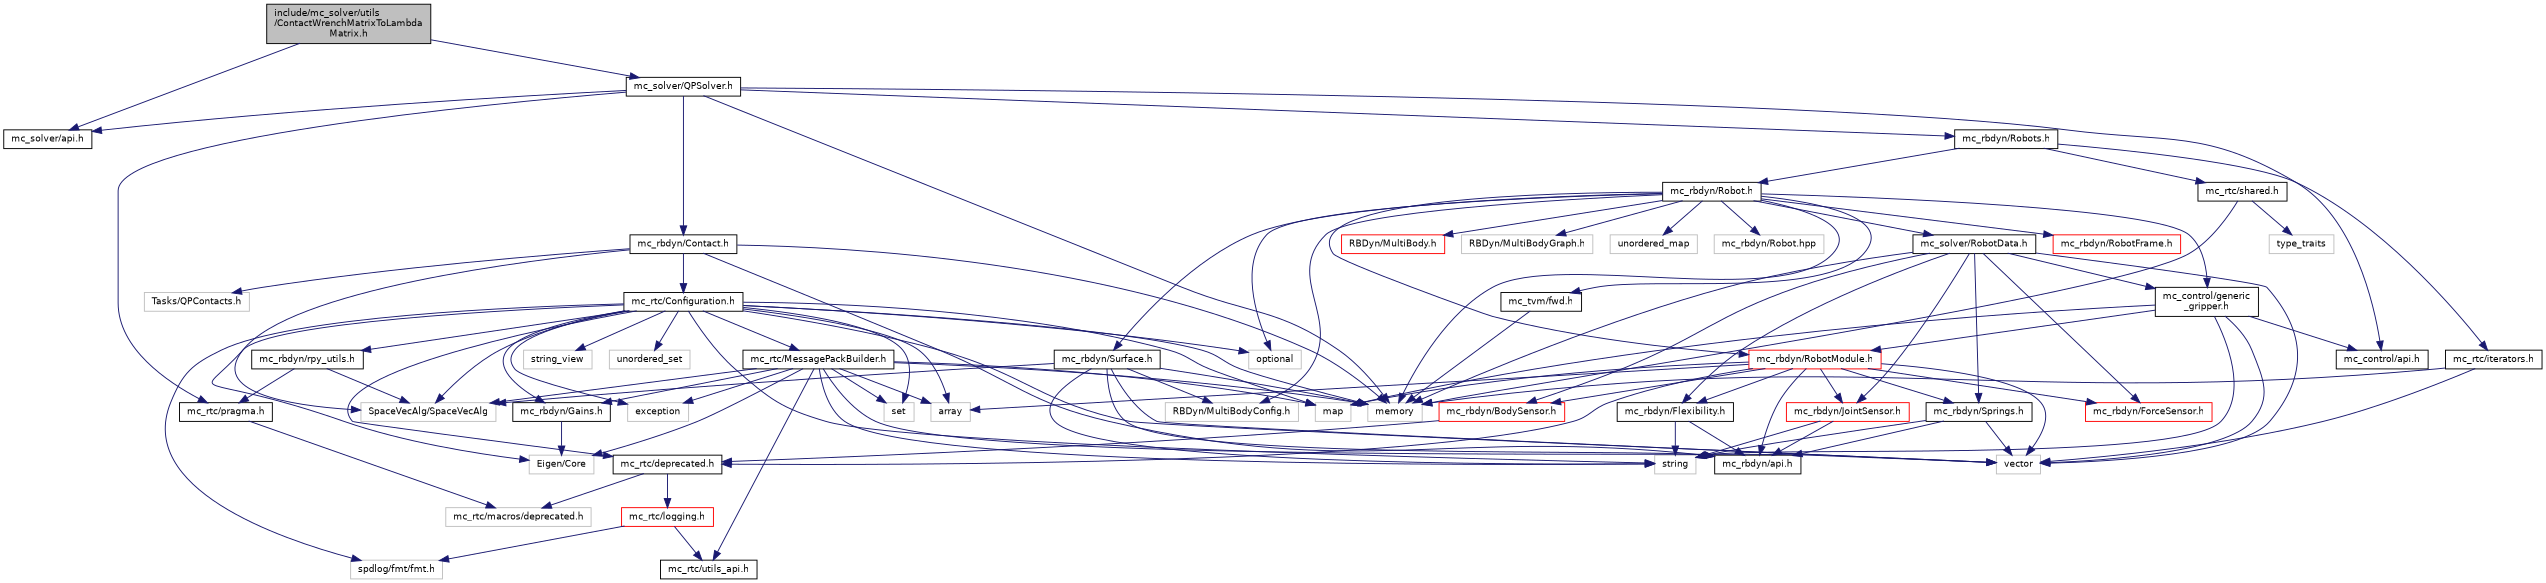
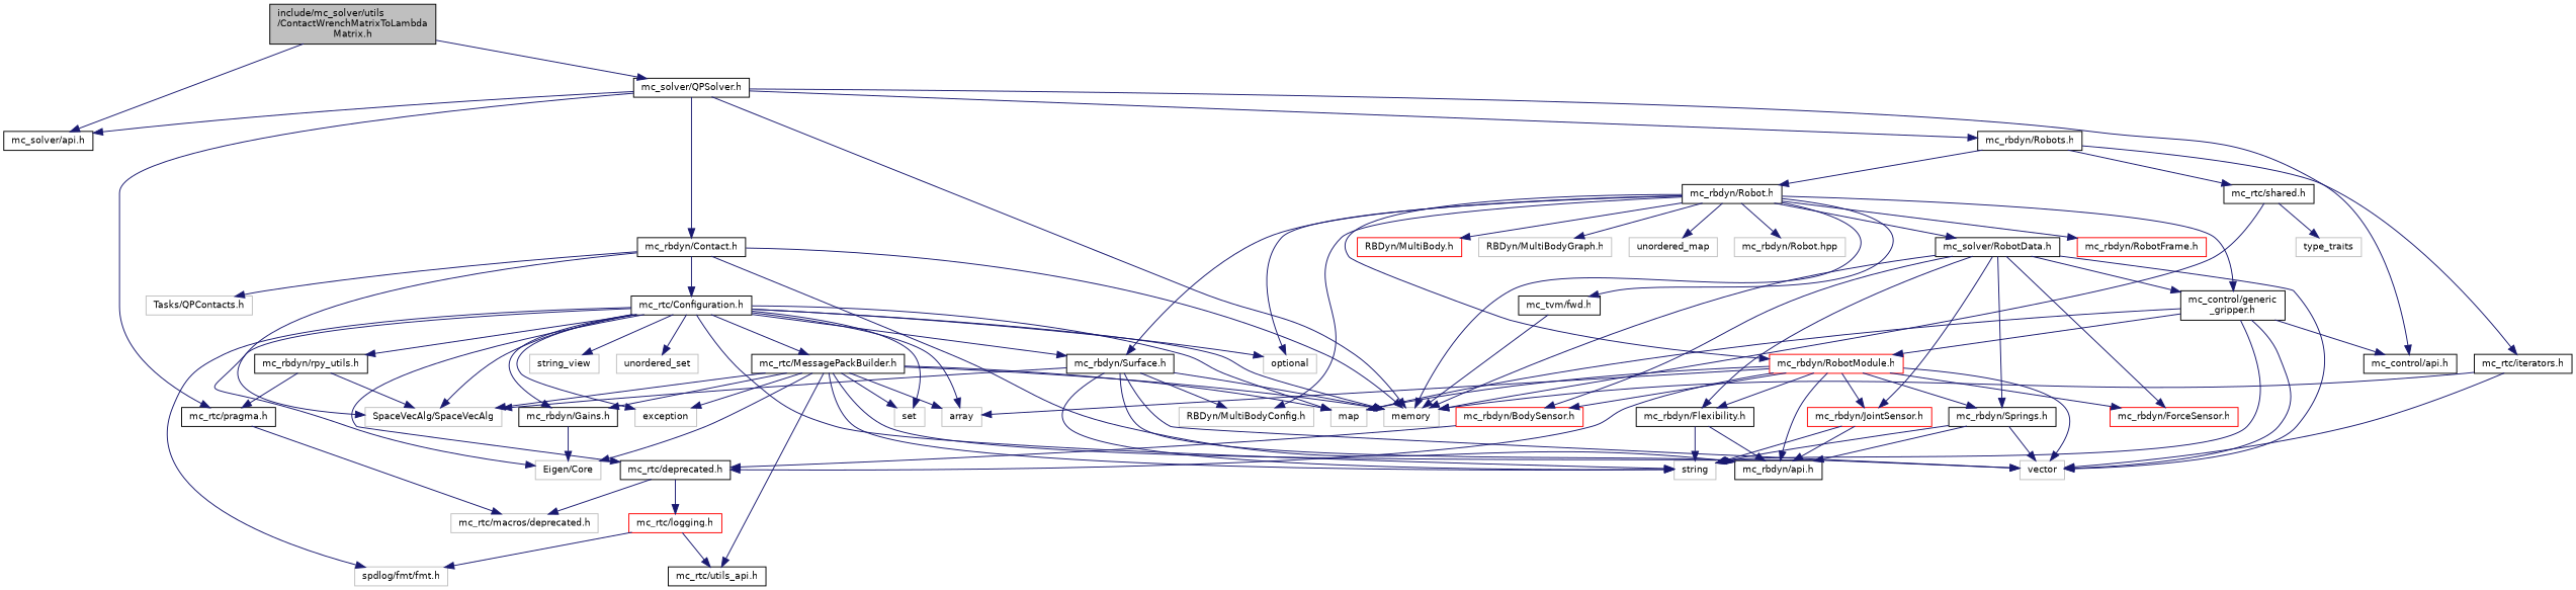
  digraph {
    node [color=black fillcolor=white fontname=Helvetica fontsize=10 shape=record style=filled]
    edge [color=midnightblue fontname=Helvetica fontsize=10 labelfontname=Helvetica labelfontsize=10 style=solid]
    n1 [fillcolor=grey75 fontcolor=black height=0.2 label="include/mc_solver/utils\l/ContactWrenchMatrixToLambda\lMatrix.h" width=0.4]
    n2 [height=0.2 label="mc_solver/QPSolver.h" width=0.4]
    n3 [height=0.2 label="mc_solver/api.h" width=0.4]
    n4 [height=0.2 label="mc_control/api.h" width=0.4]
    n5 [height=0.2 label="mc_rbdyn/Contact.h" width=0.4]
    n6 [color=grey75 height=0.2 label=memory width=0.4]
    n7 [height=0.2 label="mc_rtc/pragma.h" width=0.4]
    n8 [height=0.2 label="mc_rbdyn/Robots.h" width=0.4]
    n9 [height=0.2 label="mc_rbdyn/api.h" width=0.4]
    n10 [height=0.2 label="mc_rtc/Configuration.h" width=0.4]
    n11 [color=grey75 height=0.2 label="SpaceVecAlg/SpaceVecAlg" width=0.4]
    n12 [color=grey75 height=0.2 label="Tasks/QPContacts.h" width=0.4]
    n13 [color=grey75 height=0.2 label="mc_rtc/macros/deprecated.h" width=0.4]
    n14 [height=0.2 label="mc_rbdyn/Robot.h" width=0.4]
    n15 [height=0.2 label="mc_rtc/iterators.h" width=0.4]
    n16 [height=0.2 label="mc_rtc/shared.h" width=0.4]
    n17 [height=0.2 label="mc_rtc/MessagePackBuilder.h" width=0.4]
    n18 [height=0.2 label="mc_rbdyn/Gains.h" width=0.4]
    n19 [color=grey75 height=0.2 label="Eigen/Core" width=0.4]
    n20 [color=grey75 height=0.2 label=array width=0.4]
    n21 [color=grey75 height=0.2 label=exception width=0.4]
    n22 [color=grey75 height=0.2 label=map width=0.4]
    n23 [color=grey75 height=0.2 label=set width=0.4]
    n24 [color=grey75 height=0.2 label=string width=0.4]
    n25 [color=grey75 height=0.2 label=vector width=0.4]
    n26 [height=0.2 label="mc_rtc/deprecated.h" width=0.4]
    n27 [color=grey75 height=0.2 label="spdlog/fmt/fmt.h" width=0.4]
    n28 [height=0.2 label="mc_rbdyn/rpy_utils.h" width=0.4]
    n29 [color=grey75 height=0.2 label=optional width=0.4]
    n30 [color=grey75 height=0.2 label=string_view width=0.4]
    n31 [color=grey75 height=0.2 label=unordered_set width=0.4]
    n32 [height=0.2 label="mc_rtc/utils_api.h" width=0.4]
    n33 [color=red height=0.2 label="mc_rtc/logging.h" width=0.4]
    n34 [height=0.2 label="mc_solver/RobotData.h" width=0.4]
    n35 [height=0.2 label="mc_control/generic\l_gripper.h" width=0.4]
    n36 [color=red height=0.2 label="mc_rbdyn/RobotModule.h" width=0.4]
    n37 [color=red height=0.2 label="mc_rbdyn/RobotFrame.h" width=0.4]
    n38 [height=0.2 label="mc_rbdyn/Surface.h" width=0.4]
    n39 [color=grey75 height=0.2 label="RBDyn/MultiBodyConfig.h" width=0.4]
    n40 [height=0.2 label="mc_tvm/fwd.h" width=0.4]
    n41 [color=red height=0.2 label="RBDyn/MultiBody.h" width=0.4]
    n42 [color=grey75 height=0.2 label="RBDyn/MultiBodyGraph.h" width=0.4]
    n43 [color=grey75 height=0.2 label=unordered_map width=0.4]
    n44 [color=grey75 height=0.2 label="mc_rbdyn/Robot.hpp" width=0.4]
    n45 [color=grey75 height=0.2 label=type_traits width=0.4]
    n46 [color=red height=0.2 label="mc_rbdyn/BodySensor.h" width=0.4]
    n47 [height=0.2 label="mc_rbdyn/Flexibility.h" width=0.4]
    n48 [color=red height=0.2 label="mc_rbdyn/ForceSensor.h" width=0.4]
    n49 [color=red height=0.2 label="mc_rbdyn/JointSensor.h" width=0.4]
    n50 [height=0.2 label="mc_rbdyn/Springs.h" width=0.4]
    n1 -> n2
    n1 -> n3
    n2 -> n3
    n2 -> n4
    n2 -> n5
    n2 -> n6
    n2 -> n7
    n2 -> n8
    n5 -> n6
    n5 -> n9
    n5 -> n10
    n5 -> n11
    n5 -> n12
    n7 -> n13
    n8 -> n14
    n8 -> n15
    n8 -> n16
    n10 -> n6
    n10 -> n11
    n10 -> n17
    n10 -> n18
    n10 -> n19
    n10 -> n20
    n10 -> n21
    n10 -> n22
    n10 -> n23
    n10 -> n24
-   n10 -> n25
+   n10 -> n38
    n10 -> n26
    n10 -> n27
    n10 -> n28
    n10 -> n29
    n10 -> n30
    n10 -> n31
    n14 -> n6
    n14 -> n29
    n14 -> n34
    n14 -> n35
    n14 -> n36
    n14 -> n37
    n14 -> n38
    n14 -> n39
    n14 -> n40
    n14 -> n41
    n14 -> n42
    n14 -> n43
    n14 -> n44
    n15 -> n6
    n15 -> n25
    n16 -> n6
    n16 -> n45
    n17 -> n6
    n17 -> n11
    n17 -> n18
    n17 -> n19
    n17 -> n20
    n17 -> n21
    n17 -> n22
    n17 -> n23
    n17 -> n24
    n17 -> n25
    n17 -> n32
    n18 -> n19
    n26 -> n13
    n26 -> n33
    n28 -> n7
    n28 -> n11
    n33 -> n27
    n33 -> n32
    n34 -> n6
    n34 -> n25
    n34 -> n35
    n34 -> n46
    n34 -> n47
    n34 -> n48
    n34 -> n49
    n34 -> n50
    n35 -> n4
    n35 -> n22
    n35 -> n24
    n35 -> n25
    n35 -> n36
    n36 -> n9
    n36 -> n20
    n36 -> n22
    n36 -> n25
    n36 -> n26
    n36 -> n46
    n36 -> n47
    n36 -> n48
    n36 -> n49
    n36 -> n50
    n38 -> n6
    n38 -> n9
    n38 -> n11
    n38 -> n24
    n38 -> n25
    n38 -> n39
    n40 -> n6
    n46 -> n26
    n47 -> n9
    n47 -> n24
    n49 -> n9
    n49 -> n24
    n50 -> n9
    n50 -> n24
    n50 -> n25
  }
